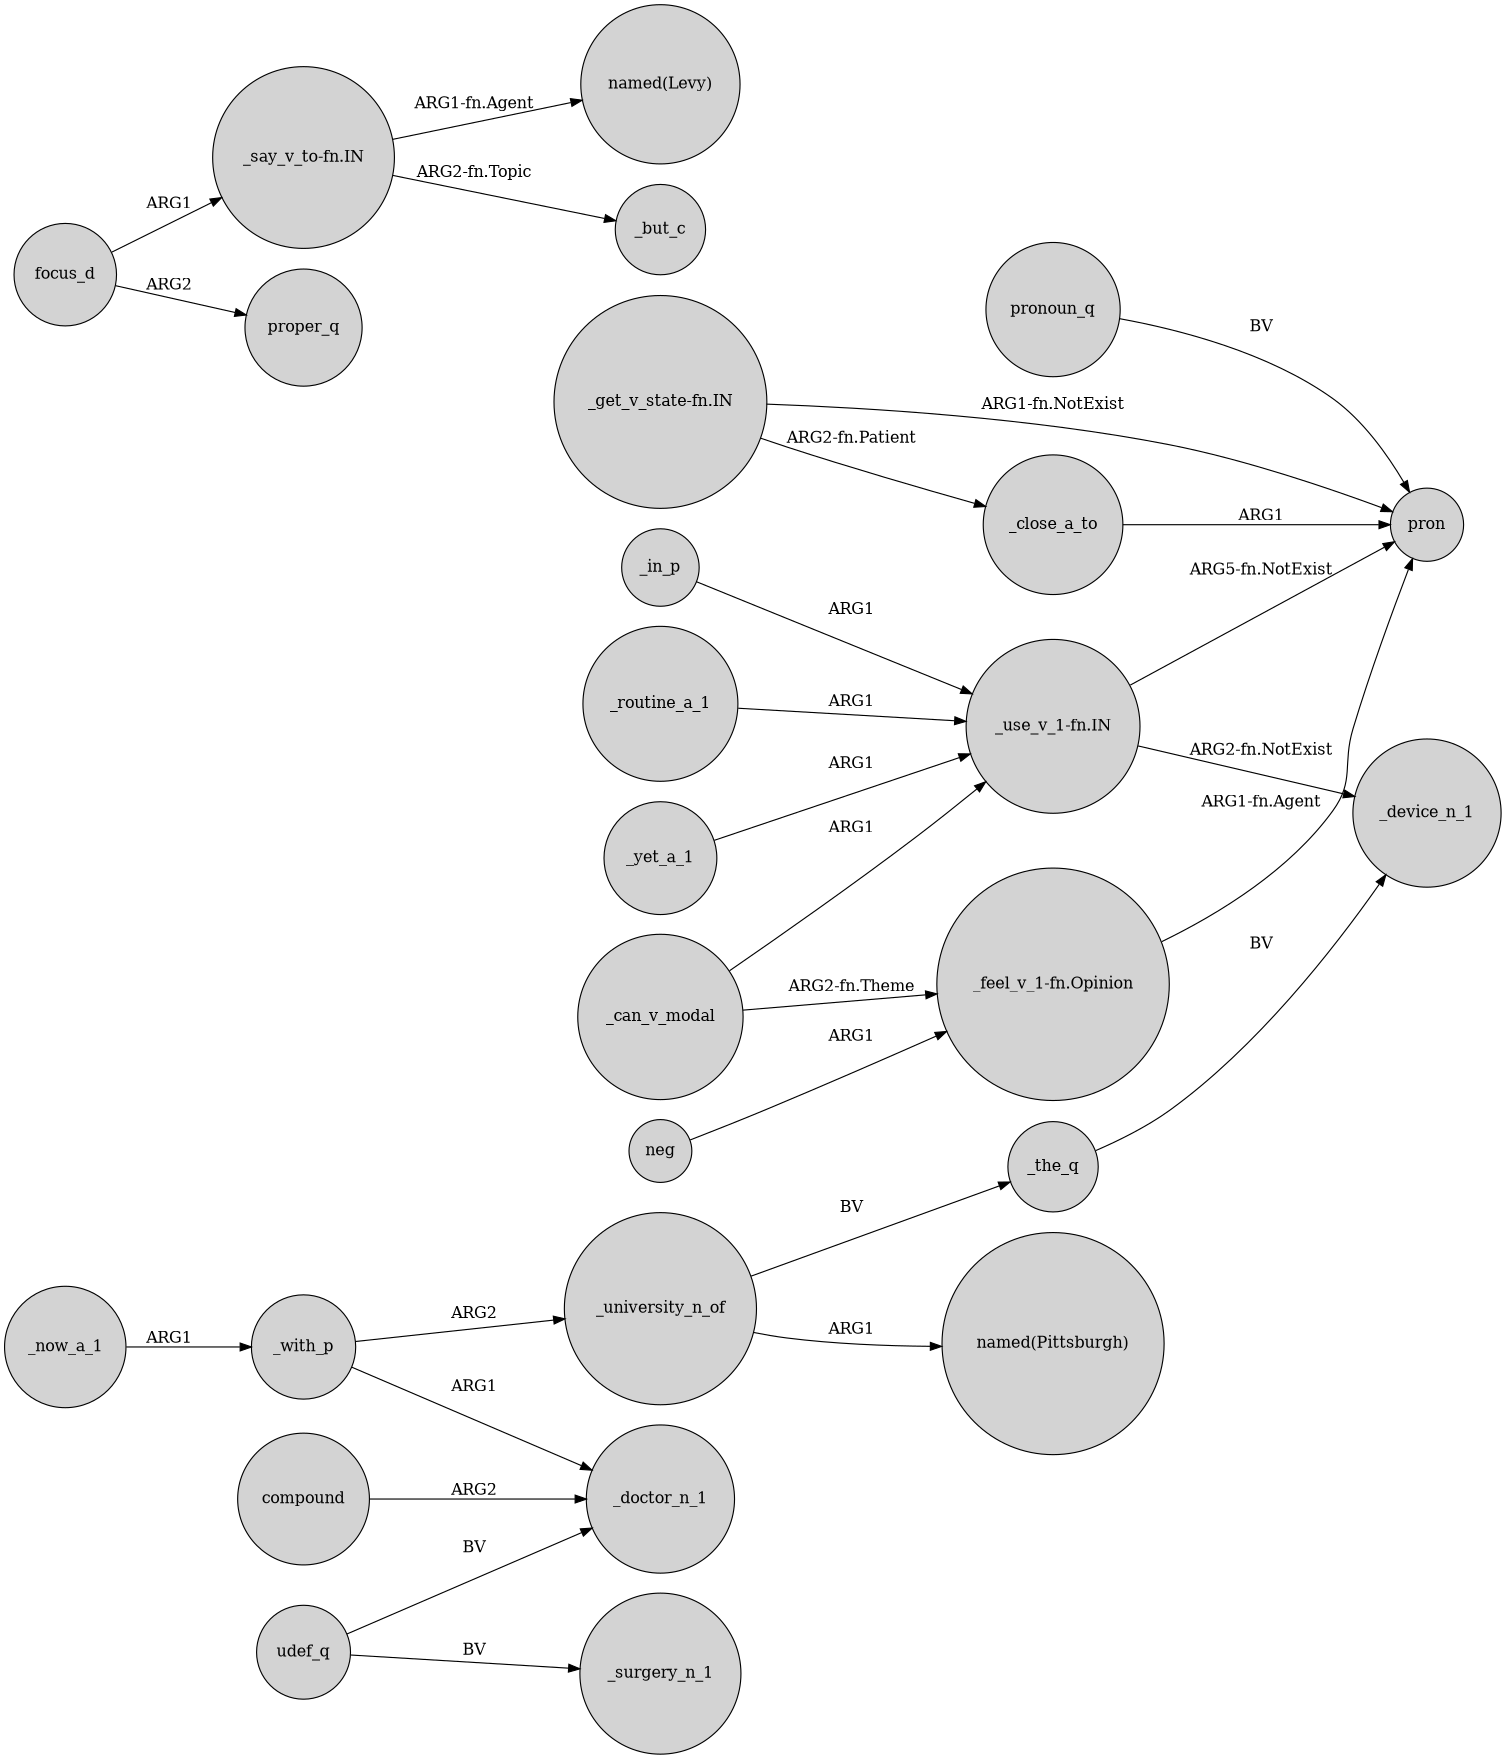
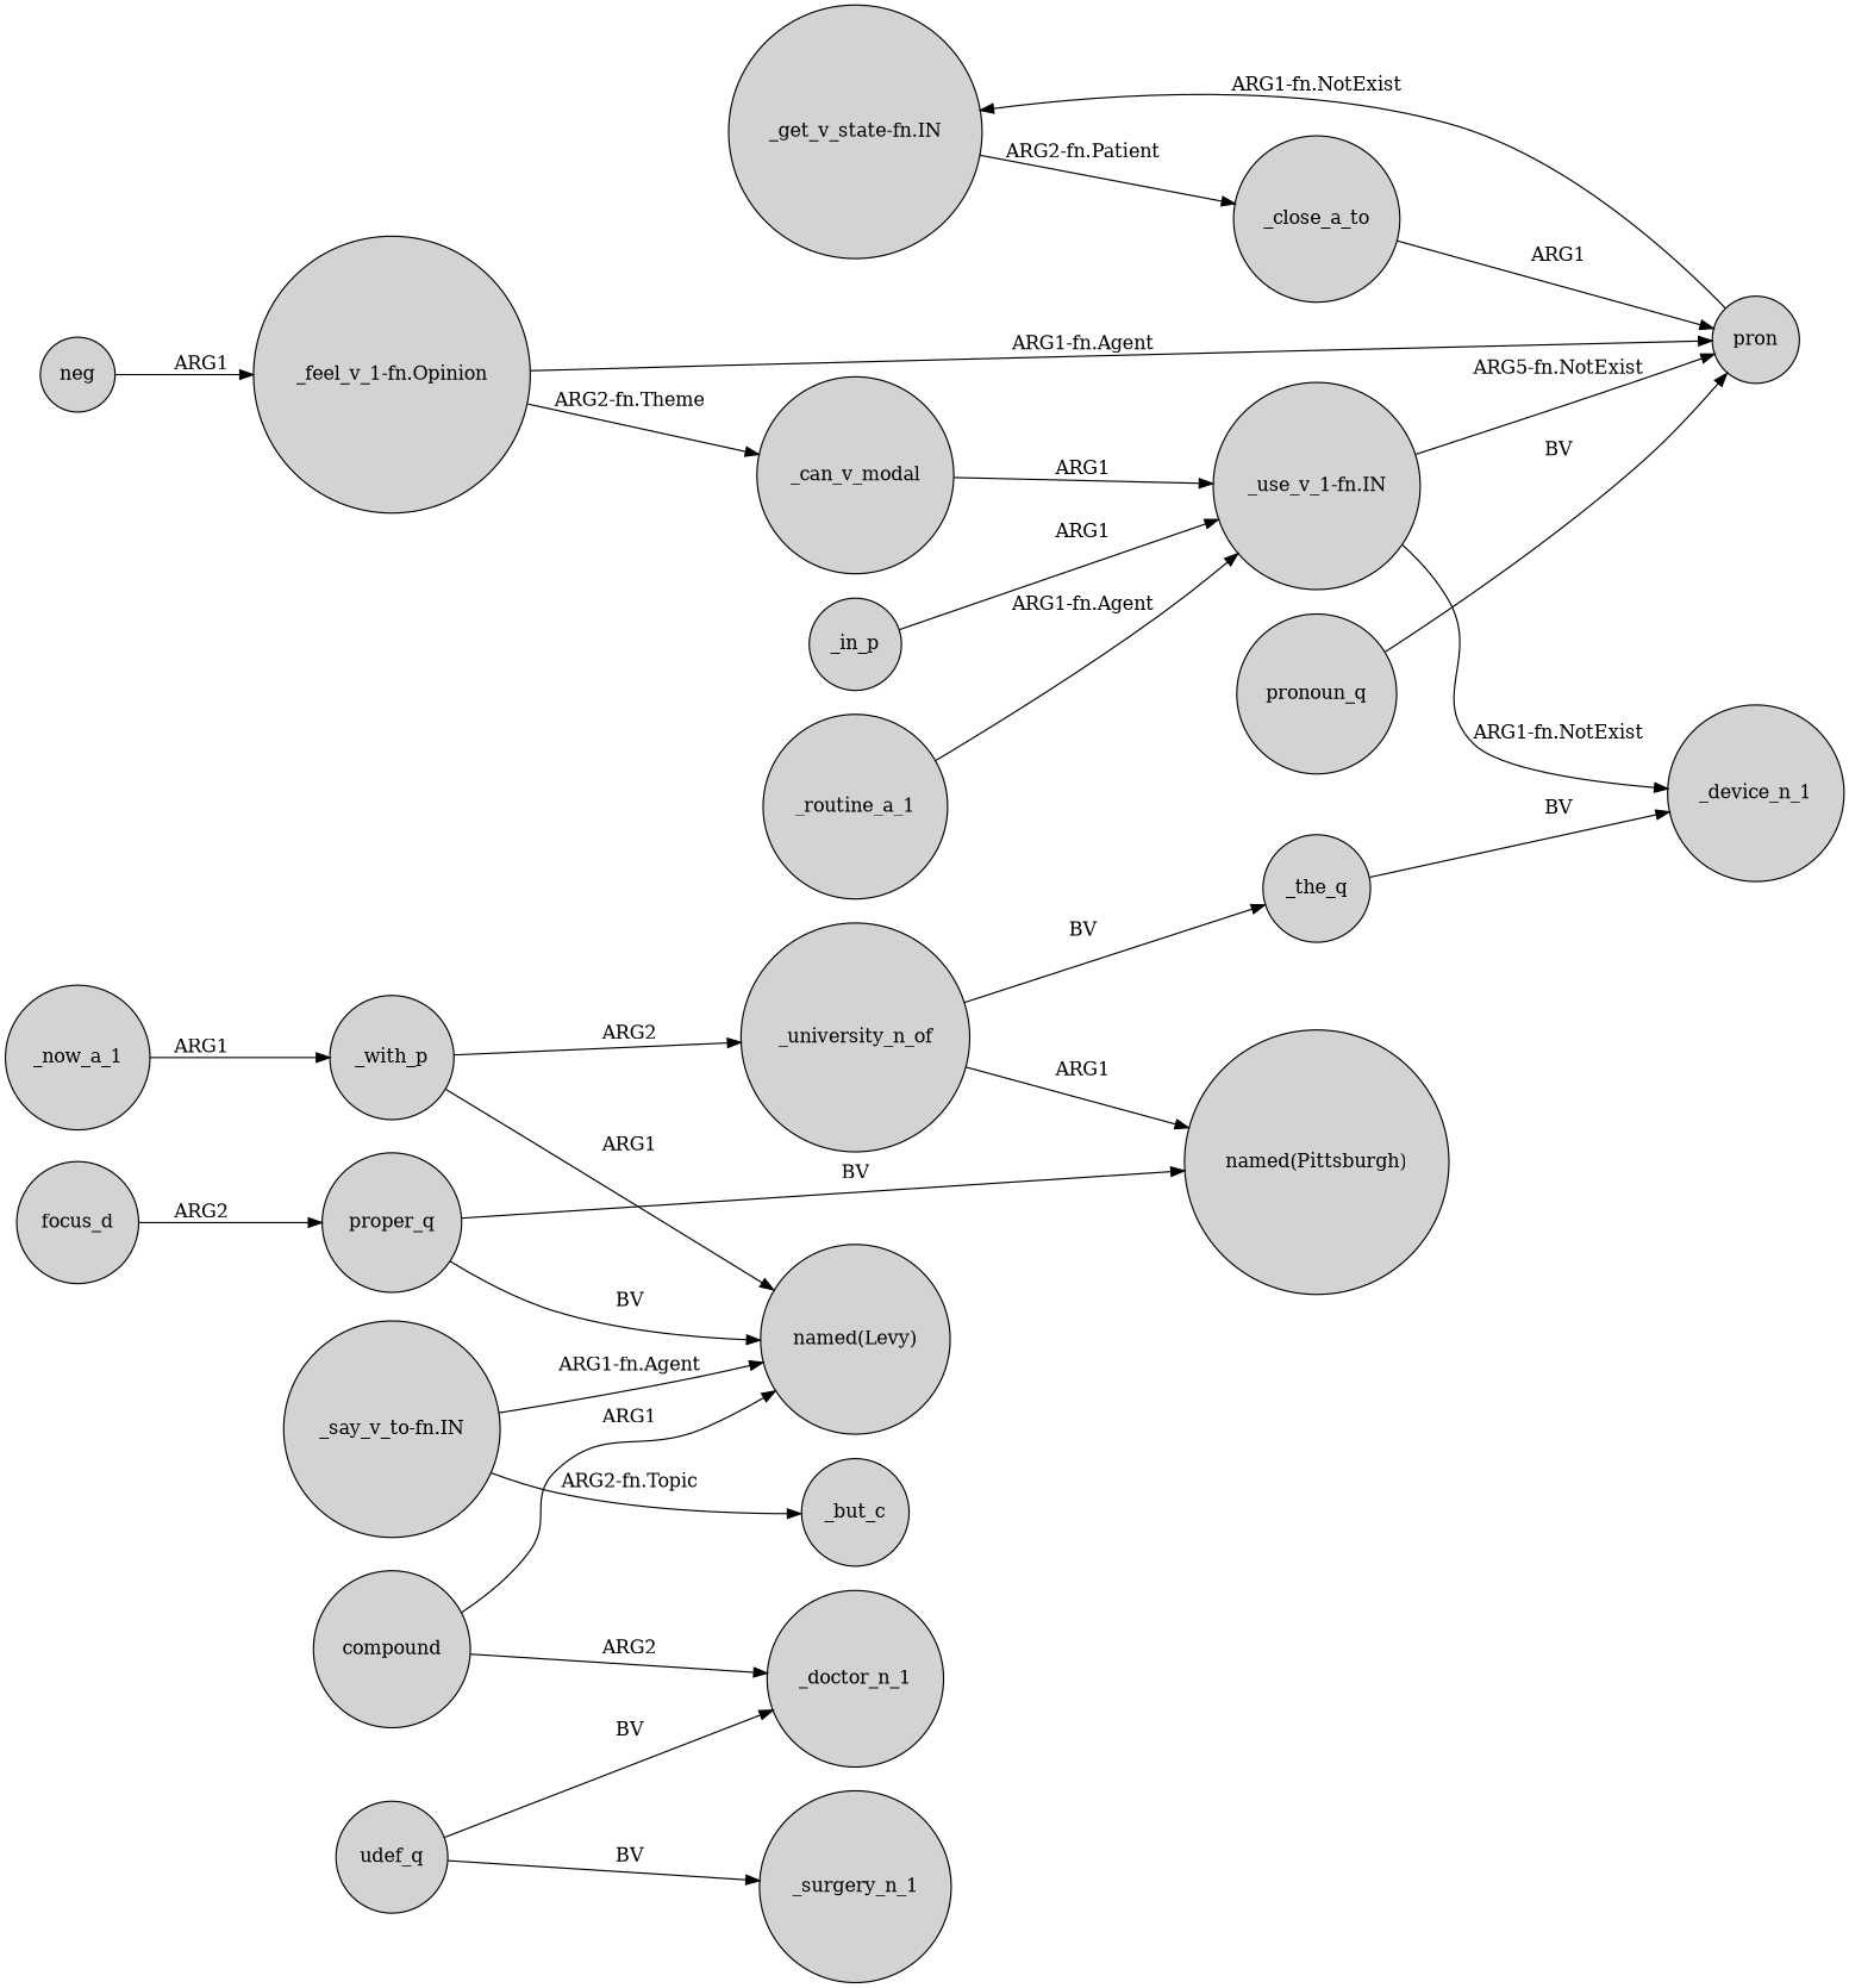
  digraph {
    rankdir=LR
    node [shape=circle style=filled]
    "_get_v_state-fn.IN"
    pron
    _close_a_to
    "_say_v_to-fn.IN"
    "named(Levy)"
    _but_c
    "_feel_v_1-fn.Opinion"
    _can_v_modal
    "_use_v_1-fn.IN"
    _device_n_1
    compound
    _doctor_n_1
    udef_q
    _surgery_n_1
    _now_a_1
    _with_p
    _university_n_of
    _the_q
    "named(Pittsburgh)"
-   _yet_a_1
    _in_p
    focus_d
    proper_q
    pronoun_q
    _routine_a_1
    neg
-   "_get_v_state-fn.IN" -> pron [label="ARG1-fn.NotExist"]
+   pron -> "_get_v_state-fn.IN" [label="ARG1-fn.NotExist"]
    "_get_v_state-fn.IN" -> _close_a_to [label="ARG2-fn.Patient"]
    _close_a_to -> pron [label=ARG1]
    "_say_v_to-fn.IN" -> "named(Levy)" [label="ARG1-fn.Agent"]
    "_say_v_to-fn.IN" -> _but_c [label="ARG2-fn.Topic"]
    "_feel_v_1-fn.Opinion" -> pron [label="ARG1-fn.Agent"]
-   _can_v_modal -> "_feel_v_1-fn.Opinion" [label="ARG2-fn.Theme"]
+   "_feel_v_1-fn.Opinion" -> _can_v_modal [label="ARG2-fn.Theme"]
    _can_v_modal -> "_use_v_1-fn.IN" [label=ARG1]
    "_use_v_1-fn.IN" -> pron [label="ARG5-fn.NotExist"]
-   "_use_v_1-fn.IN" -> _device_n_1 [label="ARG2-fn.NotExist"]
+   "_use_v_1-fn.IN" -> _device_n_1 [label="ARG1-fn.NotExist"]
+   compound -> "named(Levy)" [label=ARG1]
    compound -> _doctor_n_1 [label=ARG2]
    udef_q -> _doctor_n_1 [label=BV]
    udef_q -> _surgery_n_1 [label=BV]
    _now_a_1 -> _with_p [label=ARG1]
-   _with_p -> _doctor_n_1 [label=ARG1]
+   _with_p -> "named(Levy)" [label=ARG1]
    _with_p -> _university_n_of [label=ARG2]
    _university_n_of -> _the_q [label=BV]
    _university_n_of -> "named(Pittsburgh)" [label=ARG1]
    _the_q -> _device_n_1 [label=BV]
-   _yet_a_1 -> "_use_v_1-fn.IN" [label=ARG1]
    _in_p -> "_use_v_1-fn.IN" [label=ARG1]
-   focus_d -> "_say_v_to-fn.IN" [label=ARG1]
    focus_d -> proper_q [label=ARG2]
+   proper_q -> "named(Levy)" [label=BV]
+   proper_q -> "named(Pittsburgh)" [label=BV]
    pronoun_q -> pron [label=BV]
-   _routine_a_1 -> "_use_v_1-fn.IN" [label=ARG1]
+   _routine_a_1 -> "_use_v_1-fn.IN" [label="ARG1-fn.Agent"]
    neg -> "_feel_v_1-fn.Opinion" [label=ARG1]
  }
